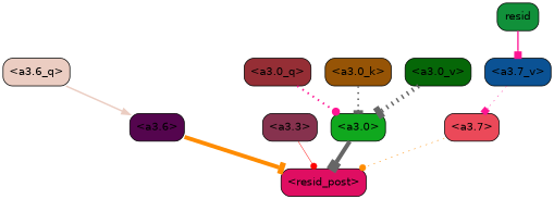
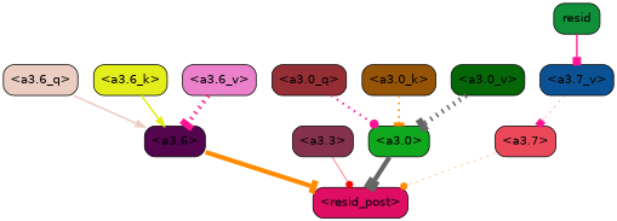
  strict digraph {
    fontname="DejaVu Sans"
    splines=true
    node [color=black fontname="DejaVu Sans" shape=box style="filled, rounded"]
    edge [arrowhead=tee color=deeppink fontname="DejaVu Sans" penwidth=0.6 style=dotted]
    "<a3.7>" [fillcolor="#eb4959"]
    "<resid_post>" [fillcolor="#df0e62"]
    "<a3.6>" [fillcolor="#54054e"]
    "<a3.3>" [fillcolor="#86324e"]
    "<a3.0>" [fillcolor="#10a81e"]
    "<a3.6_q>" [fillcolor="#ebcdc2"]
    "<a3.0_q>" [fillcolor="#952e35"]
+   "<a3.6_k>" [fillcolor="#e3ed1a"]
    "<a3.0_k>" [fillcolor="#965406"]
    "<a3.7_v>" [fillcolor="#0b5294"]
+   "<a3.6_v>" [fillcolor="#ea81ca"]
    "<a3.0_v>" [fillcolor="#066708"]
    n13 [fillcolor="#11903a" label=resid]
    "<a3.7>" -> "<resid_post>" [arrowhead=dot color=darkorange penwidth=0.7595263123512268]
    "<a3.6>" -> "<resid_post>" [color=darkorange penwidth=5.40013587474823 style=bold]
    "<a3.3>" -> "<resid_post>" [arrowhead=dot color=red style=bold]
    "<a3.0>" -> "<resid_post>" [arrowhead=box color=gray40 penwidth=5.540827631950378 style=bold]
    "<a3.6_q>" -> "<a3.6>" [color="#ebcdc2" penwidth=2.0530722737312317 arrowhead="" style=""]
    "<a3.0_q>" -> "<a3.0>" [arrowhead=dot penwidth=2.681713283061981]
-   "<a3.0_k>" -> "<a3.0>" [color=gray40 penwidth=2.4920601844787598]
+   "<a3.6_k>" -> "<a3.6>" [color="#e3ed1a" penwidth=2.080081820487976 arrowhead="" style=""]
+   "<a3.0_k>" -> "<a3.0>" [color=darkorange penwidth=2.4920601844787598]
    "<a3.7_v>" -> "<a3.7>" [arrowhead=box]
+   "<a3.6_v>" -> "<a3.6>" [penwidth=5.522058844566345]
    "<a3.0_v>" -> "<a3.0>" [color=gray40 penwidth=6.184832274913788]
    n13 -> "<a3.7_v>" [arrowhead=box penwidth=1.8481524586677551 style=bold]
  }
